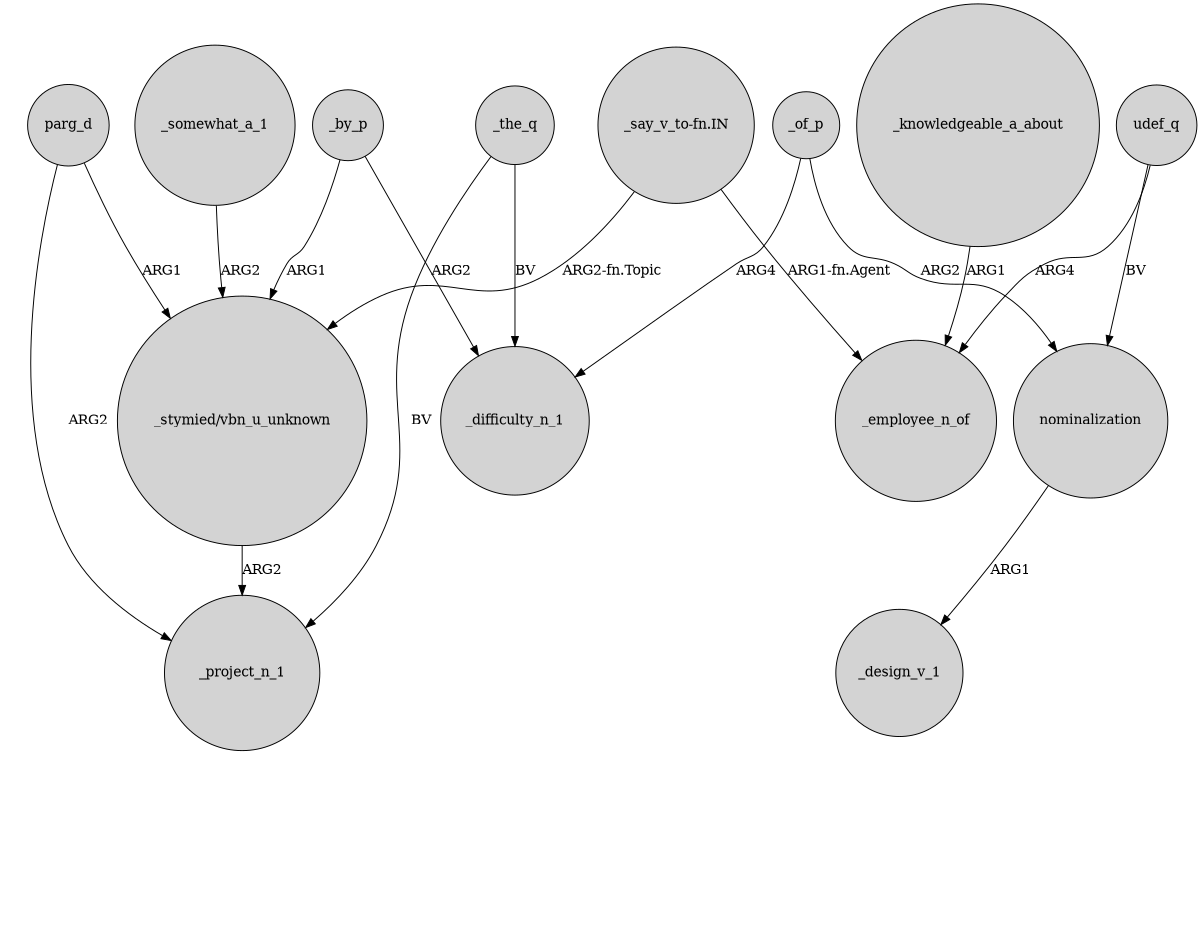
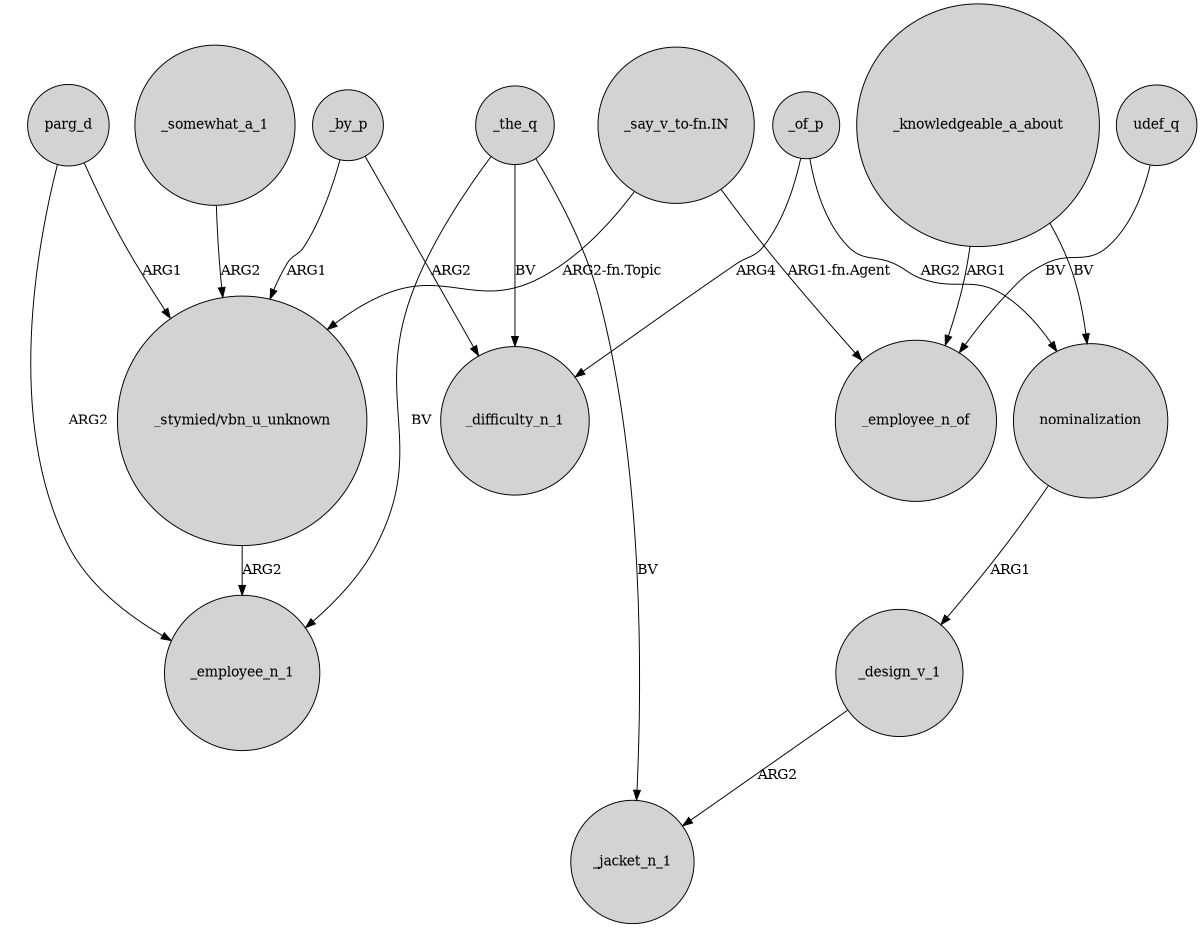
  digraph {
    node [shape=circle style=filled]
    _the_q
-   _project_n_1
+   _project_n_1 [label=_employee_n_1]
+   _jacket_n_1
    _difficulty_n_1
    _design_v_1
    "_say_v_to-fn.IN"
    _employee_n_of
    "_stymied/vbn_u_unknown"
    _somewhat_a_1
    _knowledgeable_a_about
    _of_p
    nominalization
    _by_p
    udef_q
    parg_d
    _the_q -> _project_n_1 [label=BV]
+   _the_q -> _jacket_n_1 [label=BV]
    _the_q -> _difficulty_n_1 [label=BV]
+   _design_v_1 -> _jacket_n_1 [label=ARG2]
    "_say_v_to-fn.IN" -> _employee_n_of [label="ARG1-fn.Agent"]
    "_say_v_to-fn.IN" -> "_stymied/vbn_u_unknown" [label="ARG2-fn.Topic"]
    "_stymied/vbn_u_unknown" -> _project_n_1 [label=ARG2]
    _somewhat_a_1 -> "_stymied/vbn_u_unknown" [label=ARG2]
    _knowledgeable_a_about -> _employee_n_of [label=ARG1]
    _of_p -> _difficulty_n_1 [label=ARG4]
    _of_p -> nominalization [label=ARG2]
    nominalization -> _design_v_1 [label=ARG1]
    _by_p -> _difficulty_n_1 [label=ARG2]
    _by_p -> "_stymied/vbn_u_unknown" [label=ARG1]
-   udef_q -> _employee_n_of [label=ARG4]
-   udef_q -> nominalization [label=BV]
+   udef_q -> _employee_n_of [label=BV]
+   _knowledgeable_a_about -> nominalization [label=BV]
    parg_d -> _project_n_1 [label=ARG2]
    parg_d -> "_stymied/vbn_u_unknown" [label=ARG1]
  }
